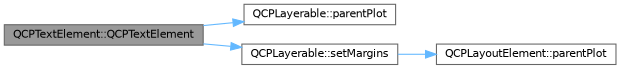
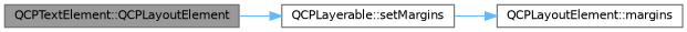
  digraph {
    rankdir=LR
    node [color=grey40 fillcolor=white fontname=Helvetica fontsize=10 shape=box style=filled]
    edge [color=steelblue1 fontname=Helvetica fontsize=10 labelfontname=Helvetica labelfontsize=10 style=solid]
-   n1 [color=gray40 fillcolor=grey60 fontcolor=black height=0.2 label="QCPTextElement::QCPTextElement" width=0.4]
-   n2 [height=0.2 label="QCPLayerable::parentPlot" width=0.4]
+   n1 [color=gray40 fillcolor=grey60 fontcolor=black height=0.2 label="QCPTextElement::QCPLayoutElement" width=0.4]
    n3 [height=0.2 label="QCPLayerable::setMargins" width=0.4]
-   n4 [height=0.2 label="QCPLayoutElement::parentPlot" width=0.4]
-   n1 -> n2
+   n4 [height=0.2 label="QCPLayoutElement::margins" width=0.4]
    n1 -> n3
    n3 -> n4
  }
